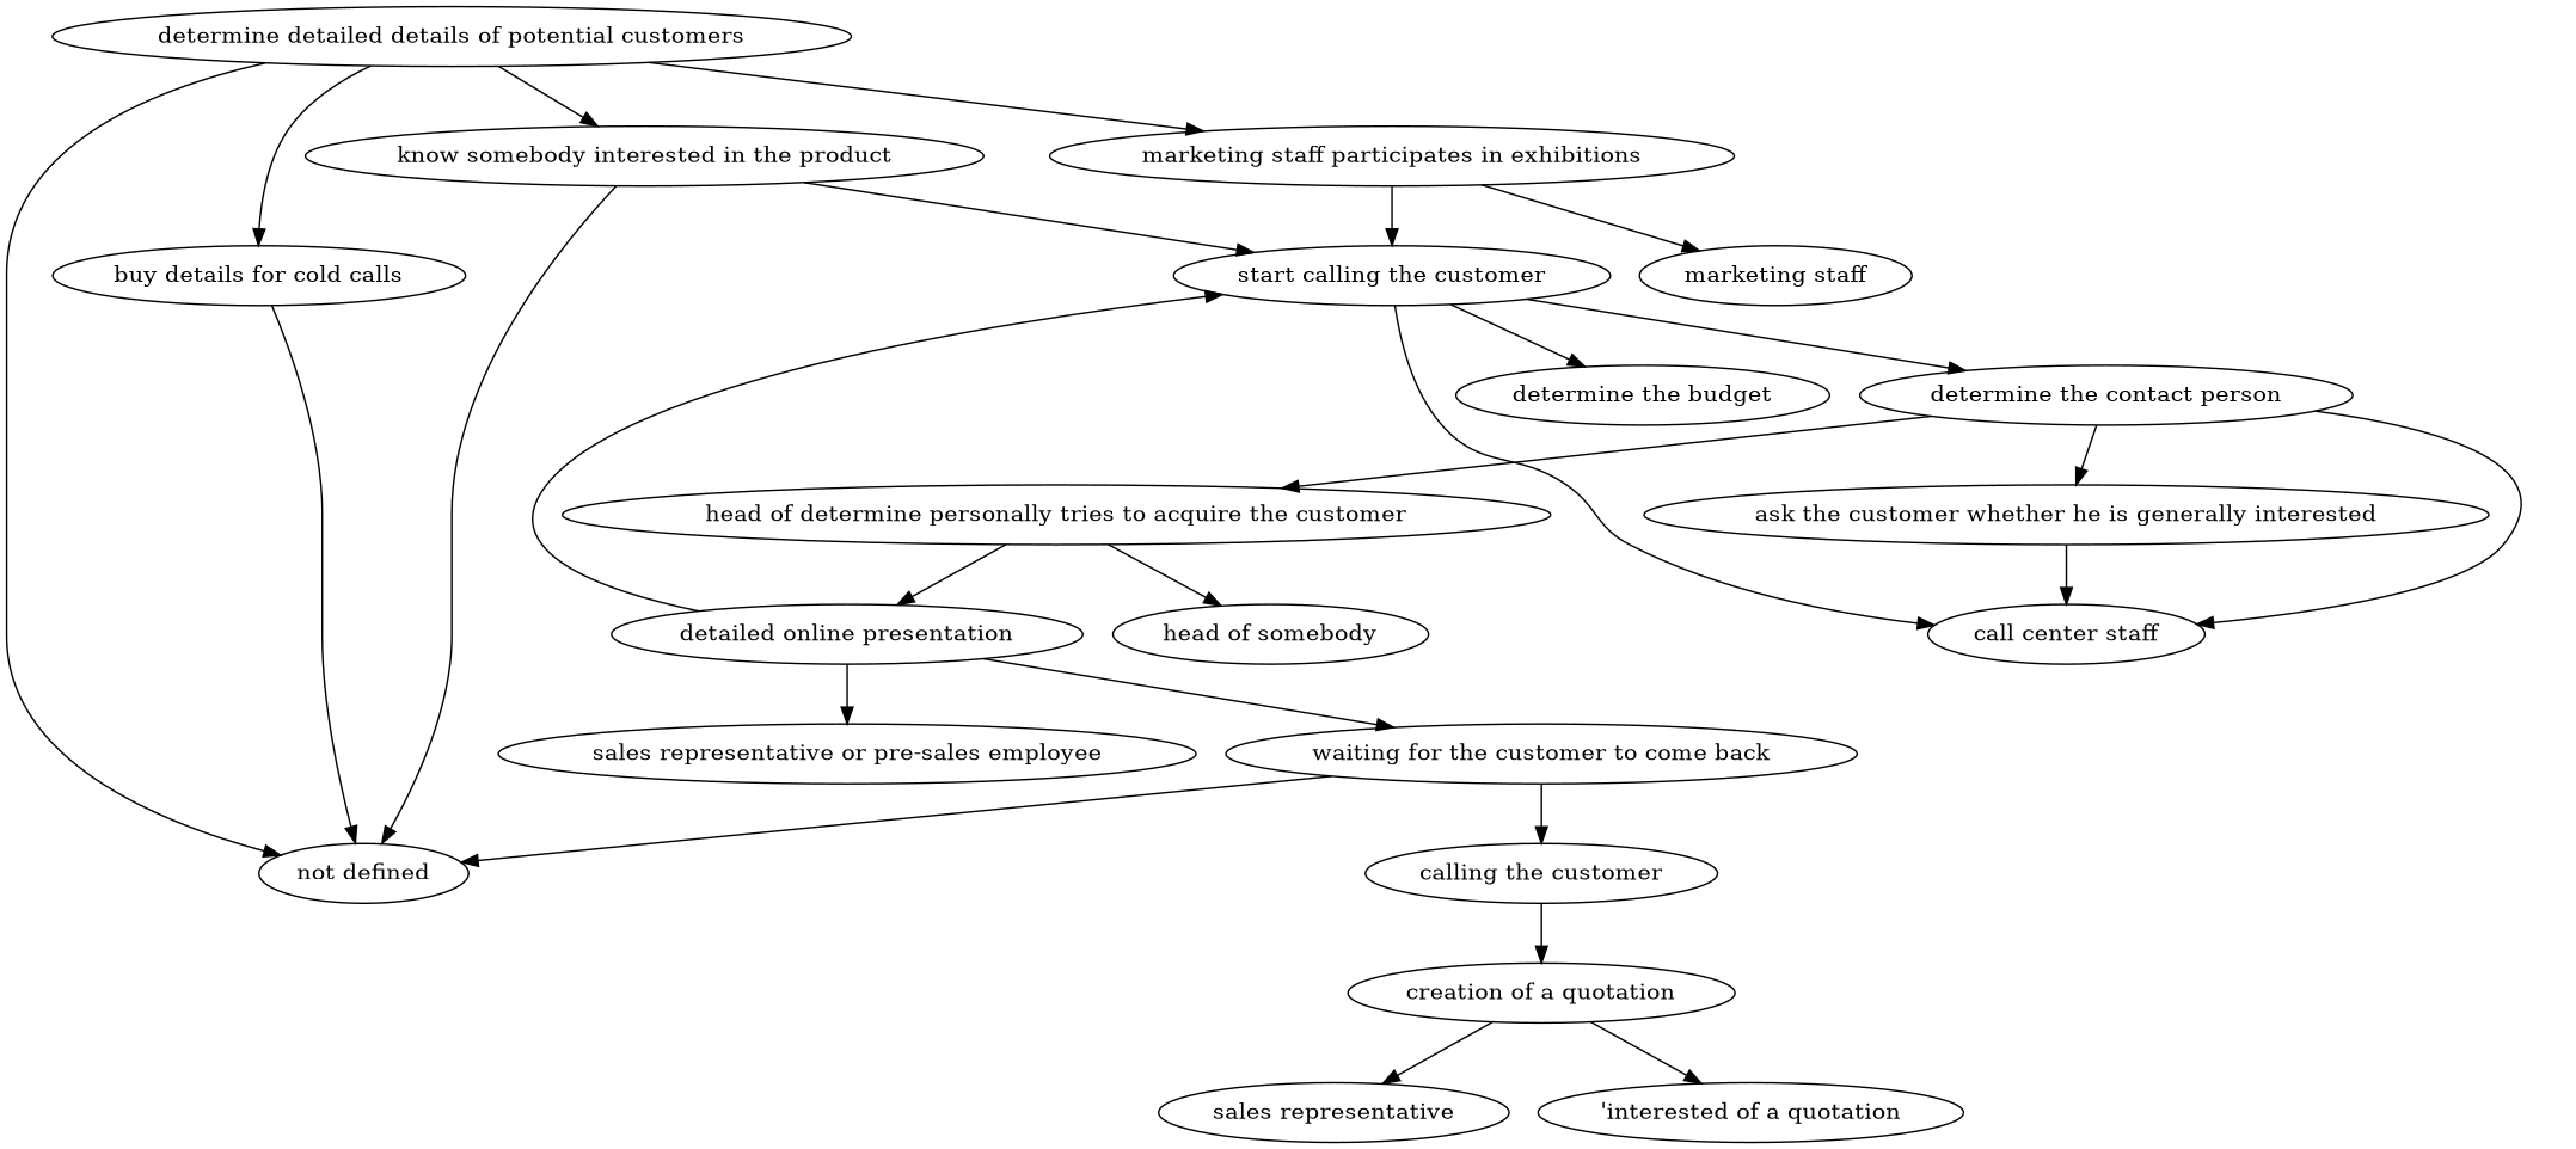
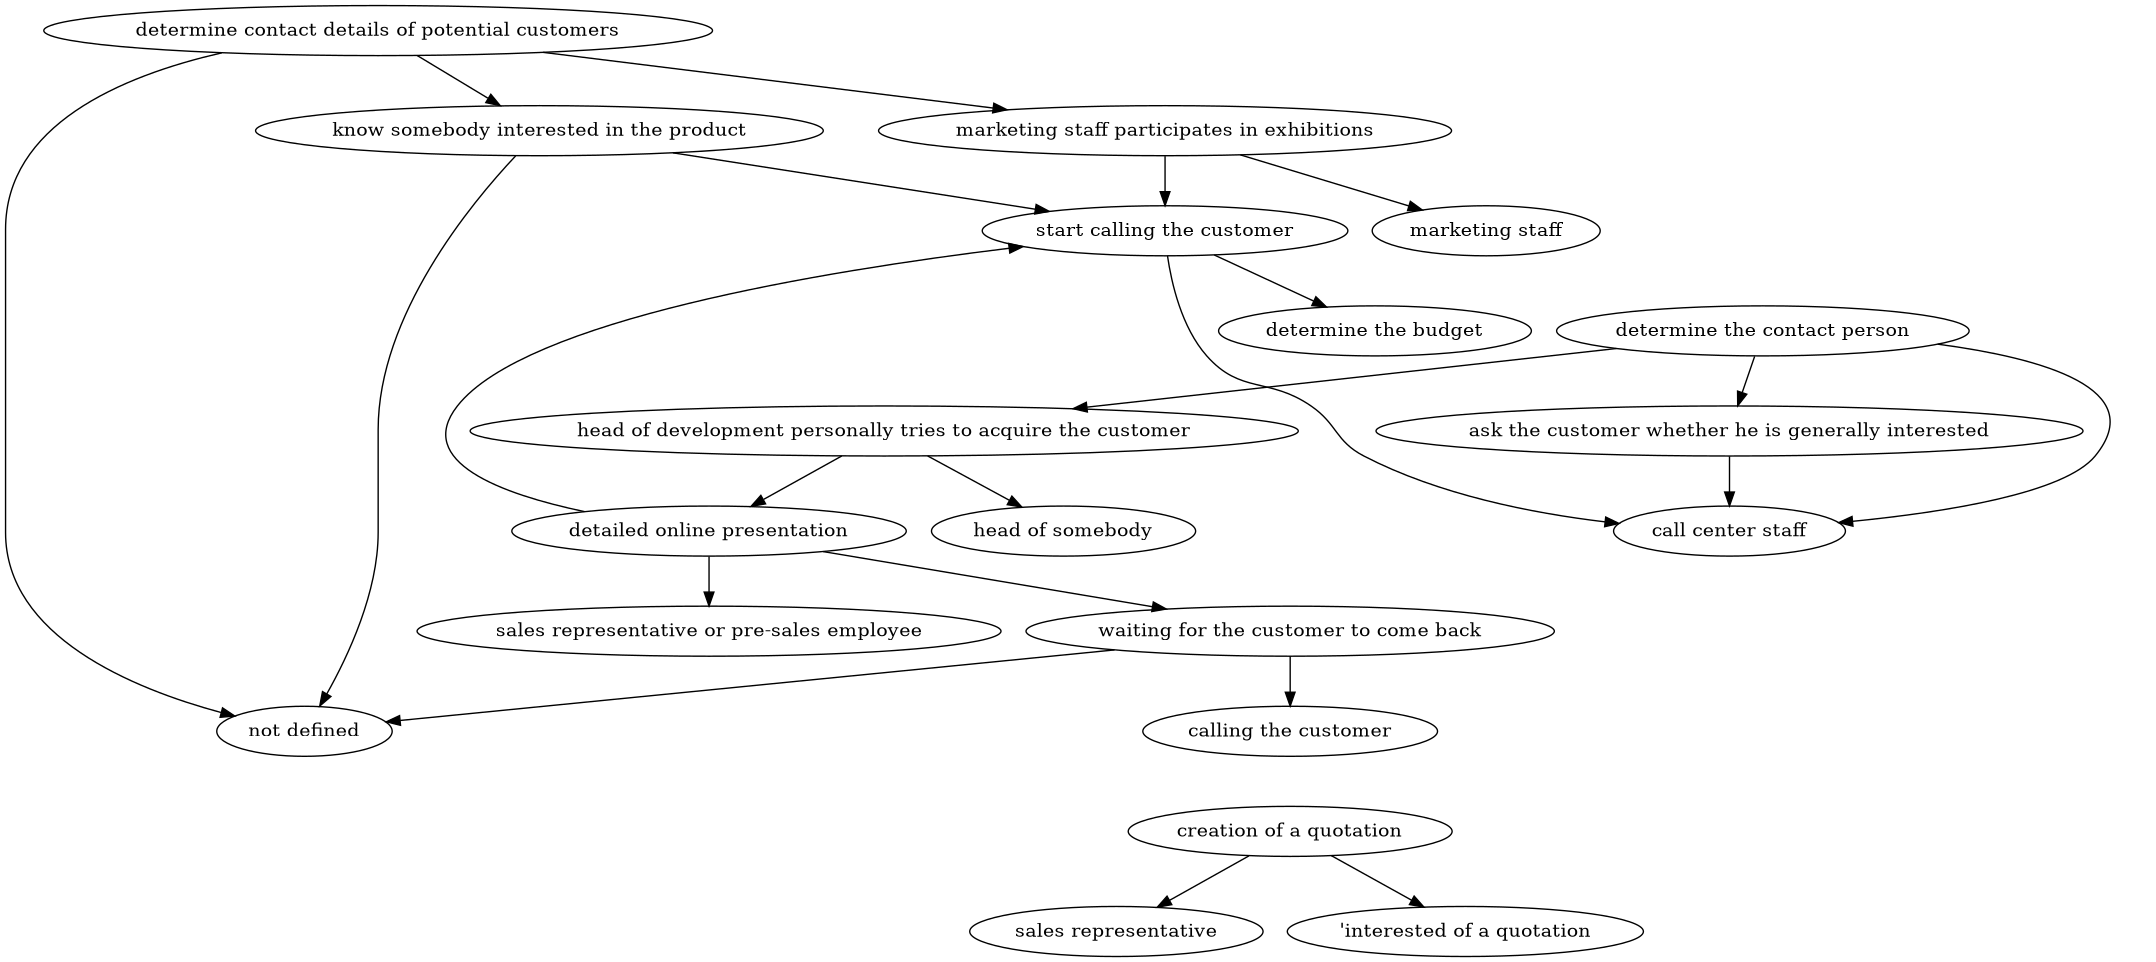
  strict digraph {
    edge [attrs="{'type': 'flow', 'label': 'flow'}"]
-   "determine contact details of potential customers" [attrs="{'type': 'Activity', 'label': 'determine contact details of potential customers'}" label="determine detailed details of potential customers"]
-   "buy details for cold calls" [attrs="{'type': 'Activity', 'label': 'buy details for cold calls'}"]
+   "determine contact details of potential customers" [attrs="{'type': 'Activity', 'label': 'determine contact details of potential customers'}"]
    "marketing staff participates in exhibitions" [attrs="{'type': 'Activity', 'label': 'marketing staff participates in exhibitions'}"]
    "know somebody interested in the product" [attrs="{'type': 'Activity', 'label': 'know somebody interested in the product'}"]
    "not defined" [attrs="{'type': 'Actor', 'label': 'not defined'}"]
    "start calling the customer" [attrs="{'type': 'Activity', 'label': 'start calling the customer'}"]
    "marketing staff" [attrs="{'type': 'Actor', 'label': 'marketing staff'}"]
    "determine the contact person" [attrs="{'type': 'Activity', 'label': 'determine the contact person'}"]
    "determine the budget" [attrs="{'type': 'Activity', 'label': 'determine the budget'}"]
    "call center staff" [attrs="{'type': 'Actor', 'label': 'call center staff'}"]
    "ask the customer whether he is generally interested" [attrs="{'type': 'Activity', 'label': 'ask the customer whether he is generally interested'}"]
-   "head of development personally tries to acquire the customer" [attrs="{'type': 'Activity', 'label': 'head of development personally tries to acquire the customer'}" label="head of determine personally tries to acquire the customer"]
+   "head of development personally tries to acquire the customer" [attrs="{'type': 'Activity', 'label': 'head of development personally tries to acquire the customer'}"]
    "detailed online presentation" [attrs="{'type': 'Activity', 'label': 'detailed online presentation'}"]
    n14 [attrs="{'type': 'Actor', 'label': 'head of development'}" label="head of somebody"]
    "waiting for the customer to come back" [attrs="{'type': 'Activity', 'label': 'waiting for the customer to come back'}"]
    "sales representative or pre-sales employee" [attrs="{'type': 'Actor', 'label': 'sales representative or pre-sales employee'}"]
    "calling the customer" [attrs="{'type': 'Activity', 'label': 'calling the customer'}"]
    "creation of a quotation" [attrs="{'type': 'Activity', 'label': 'creation of a quotation'}"]
    "sales representative" [attrs="{'type': 'Actor', 'label': 'sales representative'}"]
    n20 [attrs="{'type': 'Actor', 'label': \"'creation of a quotation\"}" label="'interested of a quotation"]
-   "determine contact details of potential customers" -> "buy details for cold calls"
    "determine contact details of potential customers" -> "marketing staff participates in exhibitions"
    "determine contact details of potential customers" -> "know somebody interested in the product"
    "determine contact details of potential customers" -> "not defined" [attrs="{'type': 'actor performer', 'label': 'actor performer'}"]
-   "buy details for cold calls" -> "not defined" [attrs="{'type': 'actor performer', 'label': 'actor performer'}"]
    "marketing staff participates in exhibitions" -> "start calling the customer"
    "marketing staff participates in exhibitions" -> "marketing staff" [attrs="{'type': 'actor performer', 'label': 'actor performer'}"]
    "know somebody interested in the product" -> "not defined" [attrs="{'type': 'actor performer', 'label': 'actor performer'}"]
    "know somebody interested in the product" -> "start calling the customer"
-   "start calling the customer" -> "determine the contact person"
    "start calling the customer" -> "determine the budget"
    "start calling the customer" -> "call center staff" [attrs="{'type': 'actor performer', 'label': 'actor performer'}"]
    "determine the contact person" -> "call center staff" [attrs="{'type': 'actor performer', 'label': 'actor performer'}"]
    "determine the contact person" -> "ask the customer whether he is generally interested"
    "determine the contact person" -> "head of development personally tries to acquire the customer"
    "ask the customer whether he is generally interested" -> "call center staff" [attrs="{'type': 'actor performer', 'label': 'actor performer'}"]
    "head of development personally tries to acquire the customer" -> "detailed online presentation"
    "head of development personally tries to acquire the customer" -> n14 [attrs="{'type': 'actor performer', 'label': 'actor performer'}"]
    "detailed online presentation" -> "start calling the customer"
    "detailed online presentation" -> "waiting for the customer to come back"
    "detailed online presentation" -> "sales representative or pre-sales employee" [attrs="{'type': 'actor performer', 'label': 'actor performer'}"]
    "waiting for the customer to come back" -> "not defined" [attrs="{'type': 'actor performer', 'label': 'actor performer'}"]
    "waiting for the customer to come back" -> "calling the customer"
-   "calling the customer" -> "creation of a quotation"
    "creation of a quotation" -> "sales representative" [attrs="{'type': 'actor performer', 'label': 'actor performer'}"]
    "creation of a quotation" -> n20 [attrs="{'type': 'actor performer', 'label': 'actor performer'}"]
  }
